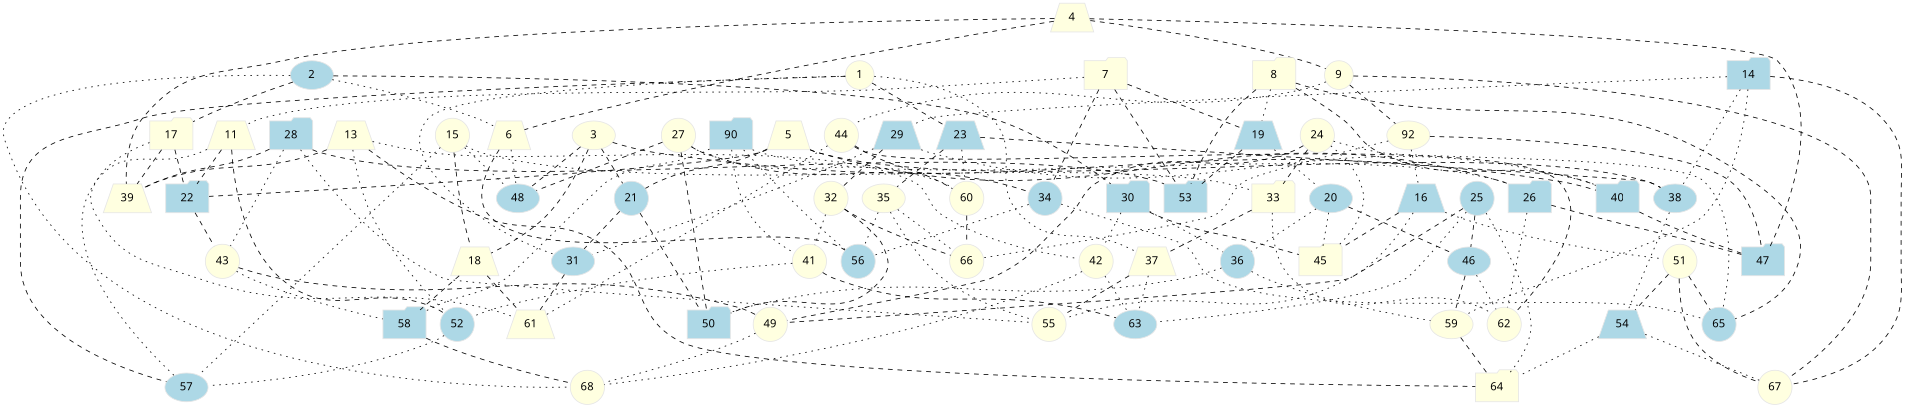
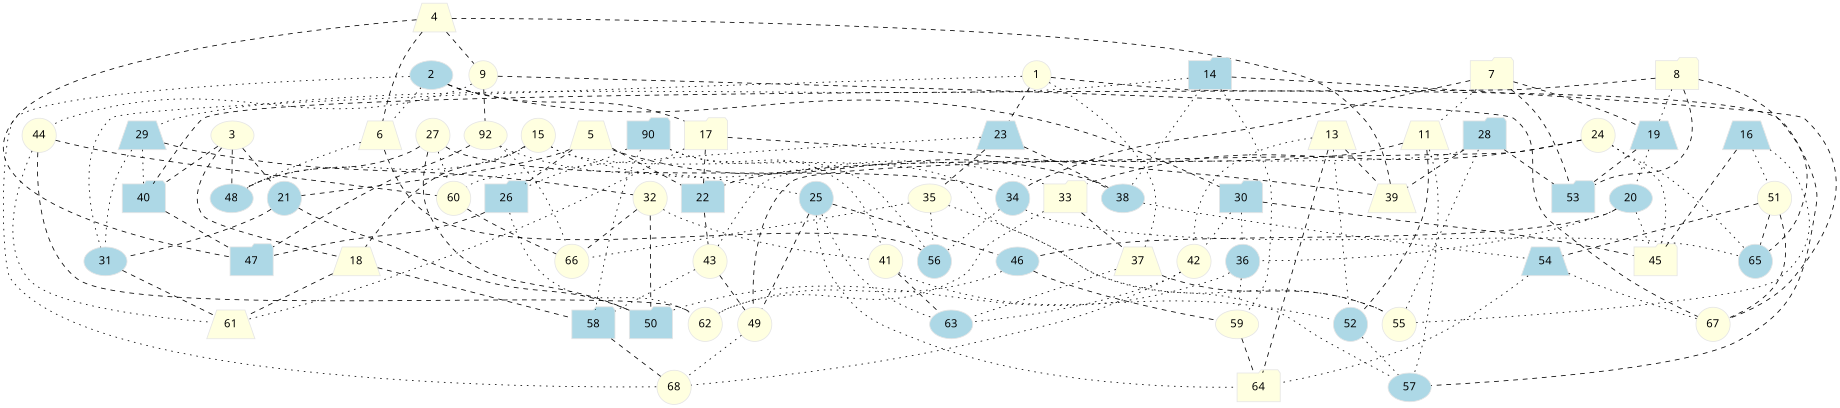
  graph {
    fontname="Noto Sans"
    node [color=gray90 fillcolor=lightyellow fontname="Noto Sans" shape=circle style=filled]
    edge [fontname="Noto Sans" style=dashed]
    23 [fillcolor=lightblue shape=trapezium]
    1
    31 [fillcolor=lightblue shape=ellipse]
    37 [shape=trapezium]
    57 [fillcolor=lightblue shape=ellipse]
    38 [fillcolor=lightblue shape=ellipse]
    35 [shape=ellipse]
    60
    61 [shape=trapezium]
    55
    63 [fillcolor=lightblue shape=ellipse]
    2 [fillcolor=lightblue shape=ellipse]
    6 [shape=trapezium]
    17 [shape=folder]
    30 [fillcolor=lightblue shape=folder]
    68
    48 [fillcolor=lightblue shape=ellipse]
    56 [fillcolor=lightblue]
    39 [shape=trapezium]
    22 [fillcolor=lightblue shape=folder]
    42
    45 [shape=folder]
    36 [fillcolor=lightblue]
    3 [shape=ellipse]
    18 [shape=trapezium]
    21 [fillcolor=lightblue]
    40 [fillcolor=lightblue shape=folder]
    58 [fillcolor=lightblue shape=folder]
    50 [fillcolor=lightblue shape=folder]
    47 [fillcolor=lightblue shape=folder]
    4 [shape=trapezium]
    9
    n33 [label=92 shape=ellipse]
    44
    67
    5 [shape=trapezium]
    26 [fillcolor=lightblue shape=folder]
    43
    62
    54 [fillcolor=lightblue shape=trapezium]
    7 [shape=folder]
    11 [shape=trapezium]
    19 [fillcolor=lightblue shape=trapezium]
    34 [fillcolor=lightblue]
    53 [fillcolor=lightblue shape=folder]
    52 [fillcolor=lightblue]
    20 [fillcolor=lightblue shape=ellipse]
    65 [fillcolor=lightblue]
    8 [shape=folder]
    16 [fillcolor=lightblue shape=trapezium]
    66
    n52 [fillcolor=lightblue label=90 shape=folder]
    41
    51
    13 [shape=trapezium]
    64 [shape=folder]
    14 [fillcolor=lightblue shape=folder]
    29 [fillcolor=lightblue shape=trapezium]
    59 [shape=ellipse]
    32
    15
    33 [shape=folder]
    46 [fillcolor=lightblue shape=ellipse]
    49
    24
    25 [fillcolor=lightblue]
    27
    28 [fillcolor=lightblue shape=folder]
    23 -- 38
    23 -- 35
    23 -- 60 [style=dotted]
    1 -- 23
    1 -- 31 [style=dotted]
    1 -- 37 [style=dotted]
    1 -- 57
    31 -- 61
    37 -- 55
    37 -- 63 [style=dotted]
    38 -- 54 [style=dotted]
    35 -- 55 [style=dotted]
    35 -- 56 [style=dotted]
    35 -- 66 [style=dotted]
    60 -- 66
    2 -- 6 [style=dotted]
    2 -- 17
    2 -- 30
    2 -- 68 [style=dotted]
    6 -- 48 [style=dotted]
    6 -- 56
    17 -- 61 [style=dotted]
    17 -- 39
    17 -- 22
    30 -- 42 [style=dotted]
    30 -- 45
    30 -- 36 [style=dotted]
    22 -- 43
    42 -- 63 [style=dotted]
    42 -- 68 [style=dotted]
    36 -- 50 [style=dotted]
    36 -- 59 [style=dotted]
    3 -- 48
    3 -- 18
    3 -- 21
    3 -- 40
    18 -- 61
    18 -- 58
    21 -- 31
    21 -- 50
    40 -- 47
    58 -- 68
    4 -- 6
    4 -- 39
    4 -- 47
    4 -- 9
    9 -- n33
    9 -- 44 [style=dotted]
    9 -- 67
    n33 -- 47
-   n33 -- 16 [style=dotted]
+   n33 -- 25 [style=dotted]
    n33 -- 66 [style=dotted]
    44 -- 60
    44 -- 61 [style=dotted]
    44 -- 62
    5 -- 38
    5 -- 22
    5 -- 21
    5 -- 26
    26 -- 47
    26 -- 62 [style=dotted]
    43 -- 58 [style=dotted]
    43 -- 49
    54 -- 67 [style=dotted]
    54 -- 64 [style=dotted]
    7 -- 11 [style=dotted]
    7 -- 19
    7 -- 34
    7 -- 53
    11 -- 57 [style=dotted]
    11 -- 22
    11 -- 52
    19 -- 53
    19 -- 20 [style=dotted]
    34 -- 56 [style=dotted]
    34 -- 65 [style=dotted]
    52 -- 57 [style=dotted]
    20 -- 45 [style=dotted]
    20 -- 36 [style=dotted]
    20 -- 46
    8 -- 40
    8 -- 19 [style=dotted]
    8 -- 53
    8 -- 65
    16 -- 55 [style=dotted]
    16 -- 45
    16 -- 51 [style=dotted]
    n52 -- 56 [style=dotted]
    n52 -- 58 [style=dotted]
    n52 -- 26 [style=dotted]
    n52 -- 41 [style=dotted]
    41 -- 63
    41 -- 52 [style=dotted]
    51 -- 67
    51 -- 54
    51 -- 65
    13 -- 39
    13 -- 42 [style=dotted]
    13 -- 52 [style=dotted]
    13 -- 64
    14 -- 38 [style=dotted]
    14 -- 67
    14 -- 29 [style=dotted]
    14 -- 59 [style=dotted]
    29 -- 31 [style=dotted]
    29 -- 40 [style=dotted]
    29 -- 32
    59 -- 64
    32 -- 50
    32 -- 66
    32 -- 41 [style=dotted]
    15 -- 57 [style=dotted]
    15 -- 48 [style=dotted]
    15 -- 18
    15 -- 33 [style=dotted]
    33 -- 37
    33 -- 62 [style=dotted]
    46 -- 62 [style=dotted]
    46 -- 59
    49 -- 68 [style=dotted]
    24 -- 45 [style=dotted]
    24 -- 65 [style=dotted]
    24 -- 33
    24 -- 49
    25 -- 63 [style=dotted]
    25 -- 64 [style=dotted]
    25 -- 46
    25 -- 49
    27 -- 60 [style=dotted]
    27 -- 48
    27 -- 50
    27 -- 34
    28 -- 55 [style=dotted]
    28 -- 39
    28 -- 43 [style=dotted]
    28 -- 53
  }
